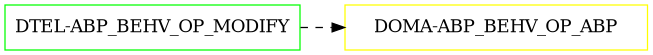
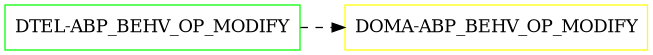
  digraph {
    rankdir=LR
    node [shape=box]
    "DTEL-ABP_BEHV_OP_MODIFY" [color=green]
-   "DOMA-ABP_BEHV_OP_MODIFY" [color=yellow label="DOMA-ABP_BEHV_OP_ABP"]
+   "DOMA-ABP_BEHV_OP_MODIFY" [color=yellow]
    "DTEL-ABP_BEHV_OP_MODIFY" -> "DOMA-ABP_BEHV_OP_MODIFY" [style=dashed]
  }
